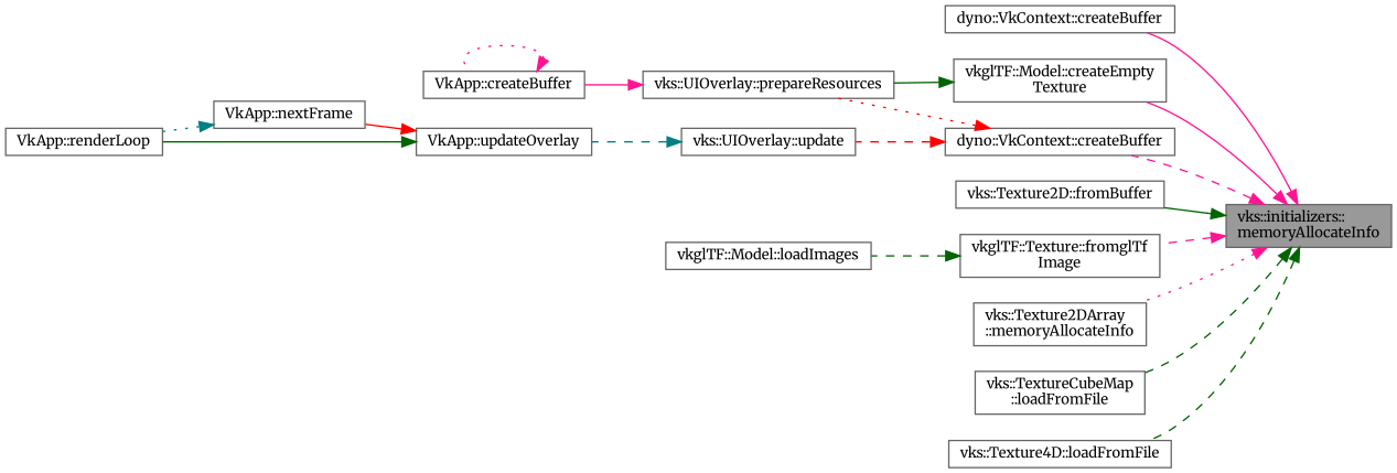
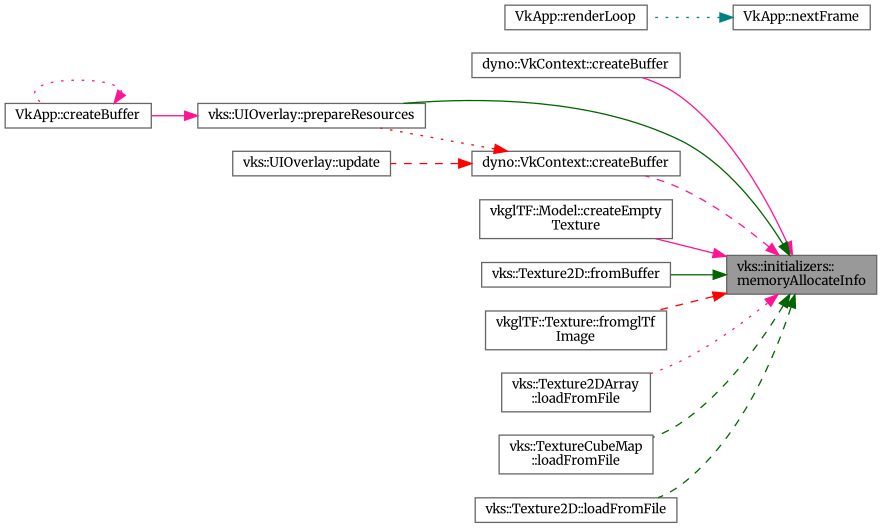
  digraph {
    fontname=Merriweather
    rankdir=RL
    node [color=grey40 fillcolor=white fontname=Merriweather fontsize=10 shape=box style=filled]
    edge [color=deeppink dir=back fontname=Merriweather fontsize=10 labelfontname=Helvetica labelfontsize=10 style=solid]
    n1 [color=gray40 fillcolor=grey60 fontcolor=black height=0.2 label="vks::initializers::\lmemoryAllocateInfo" width=0.4]
    n2 [height=0.2 label="dyno::VkContext::createBuffer" width=0.4]
    n3 [height=0.2 label="dyno::VkContext::createBuffer" width=0.4]
    n4 [height=0.2 label="vks::UIOverlay::prepareResources" width=0.4]
    n5 [height=0.2 label="vkglTF::Model::createEmpty\lTexture" width=0.4]
    n6 [height=0.2 label="vks::Texture2D::fromBuffer" width=0.4]
    n7 [height=0.2 label="vkglTF::Texture::fromglTf\lImage" width=0.4]
-   n8 [height=0.2 label="vks::Texture2DArray\l::memoryAllocateInfo" width=0.4]
+   n8 [height=0.2 label="vks::Texture2DArray\l::loadFromFile" width=0.4]
    n9 [height=0.2 label="vks::TextureCubeMap\l::loadFromFile" width=0.4]
-   n10 [height=0.2 label="vks::Texture4D::loadFromFile" width=0.4]
+   n10 [height=0.2 label="vks::Texture2D::loadFromFile" width=0.4]
    n11 [height=0.2 label="vks::UIOverlay::update" width=0.4]
    n12 [height=0.2 label="VkApp::createBuffer" width=0.4]
-   n13 [height=0.2 label="vkglTF::Model::loadImages" width=0.4]
-   n14 [height=0.2 label="VkApp::updateOverlay" width=0.4]
    n15 [height=0.2 label="VkApp::nextFrame" width=0.4]
    n16 [height=0.2 label="VkApp::renderLoop" width=0.4]
    n1 -> n2
    n1 -> n3 [style=dashed]
-   n5 -> n4 [color=darkgreen]
+   n1 -> n4 [color=darkgreen]
    n1 -> n5
    n1 -> n6 [color=darkgreen]
-   n1 -> n7 [style=dashed]
+   n1 -> n7 [color=red style=dashed]
    n1 -> n8 [style=dotted]
    n1 -> n9 [color=darkgreen style=dashed]
    n1 -> n10 [color=darkgreen style=dashed]
    n3 -> n4 [color=red style=dotted]
    n3 -> n11 [color=red style=dashed]
    n4 -> n12
-   n7 -> n13 [color=darkgreen style=dashed]
-   n11 -> n14 [color=teal style=dashed]
    n12 -> n12 [style=dotted]
-   n14 -> n15 [color=red]
-   n14 -> n16 [color=darkgreen]
    n15 -> n16 [color=teal style=dotted]
  }
